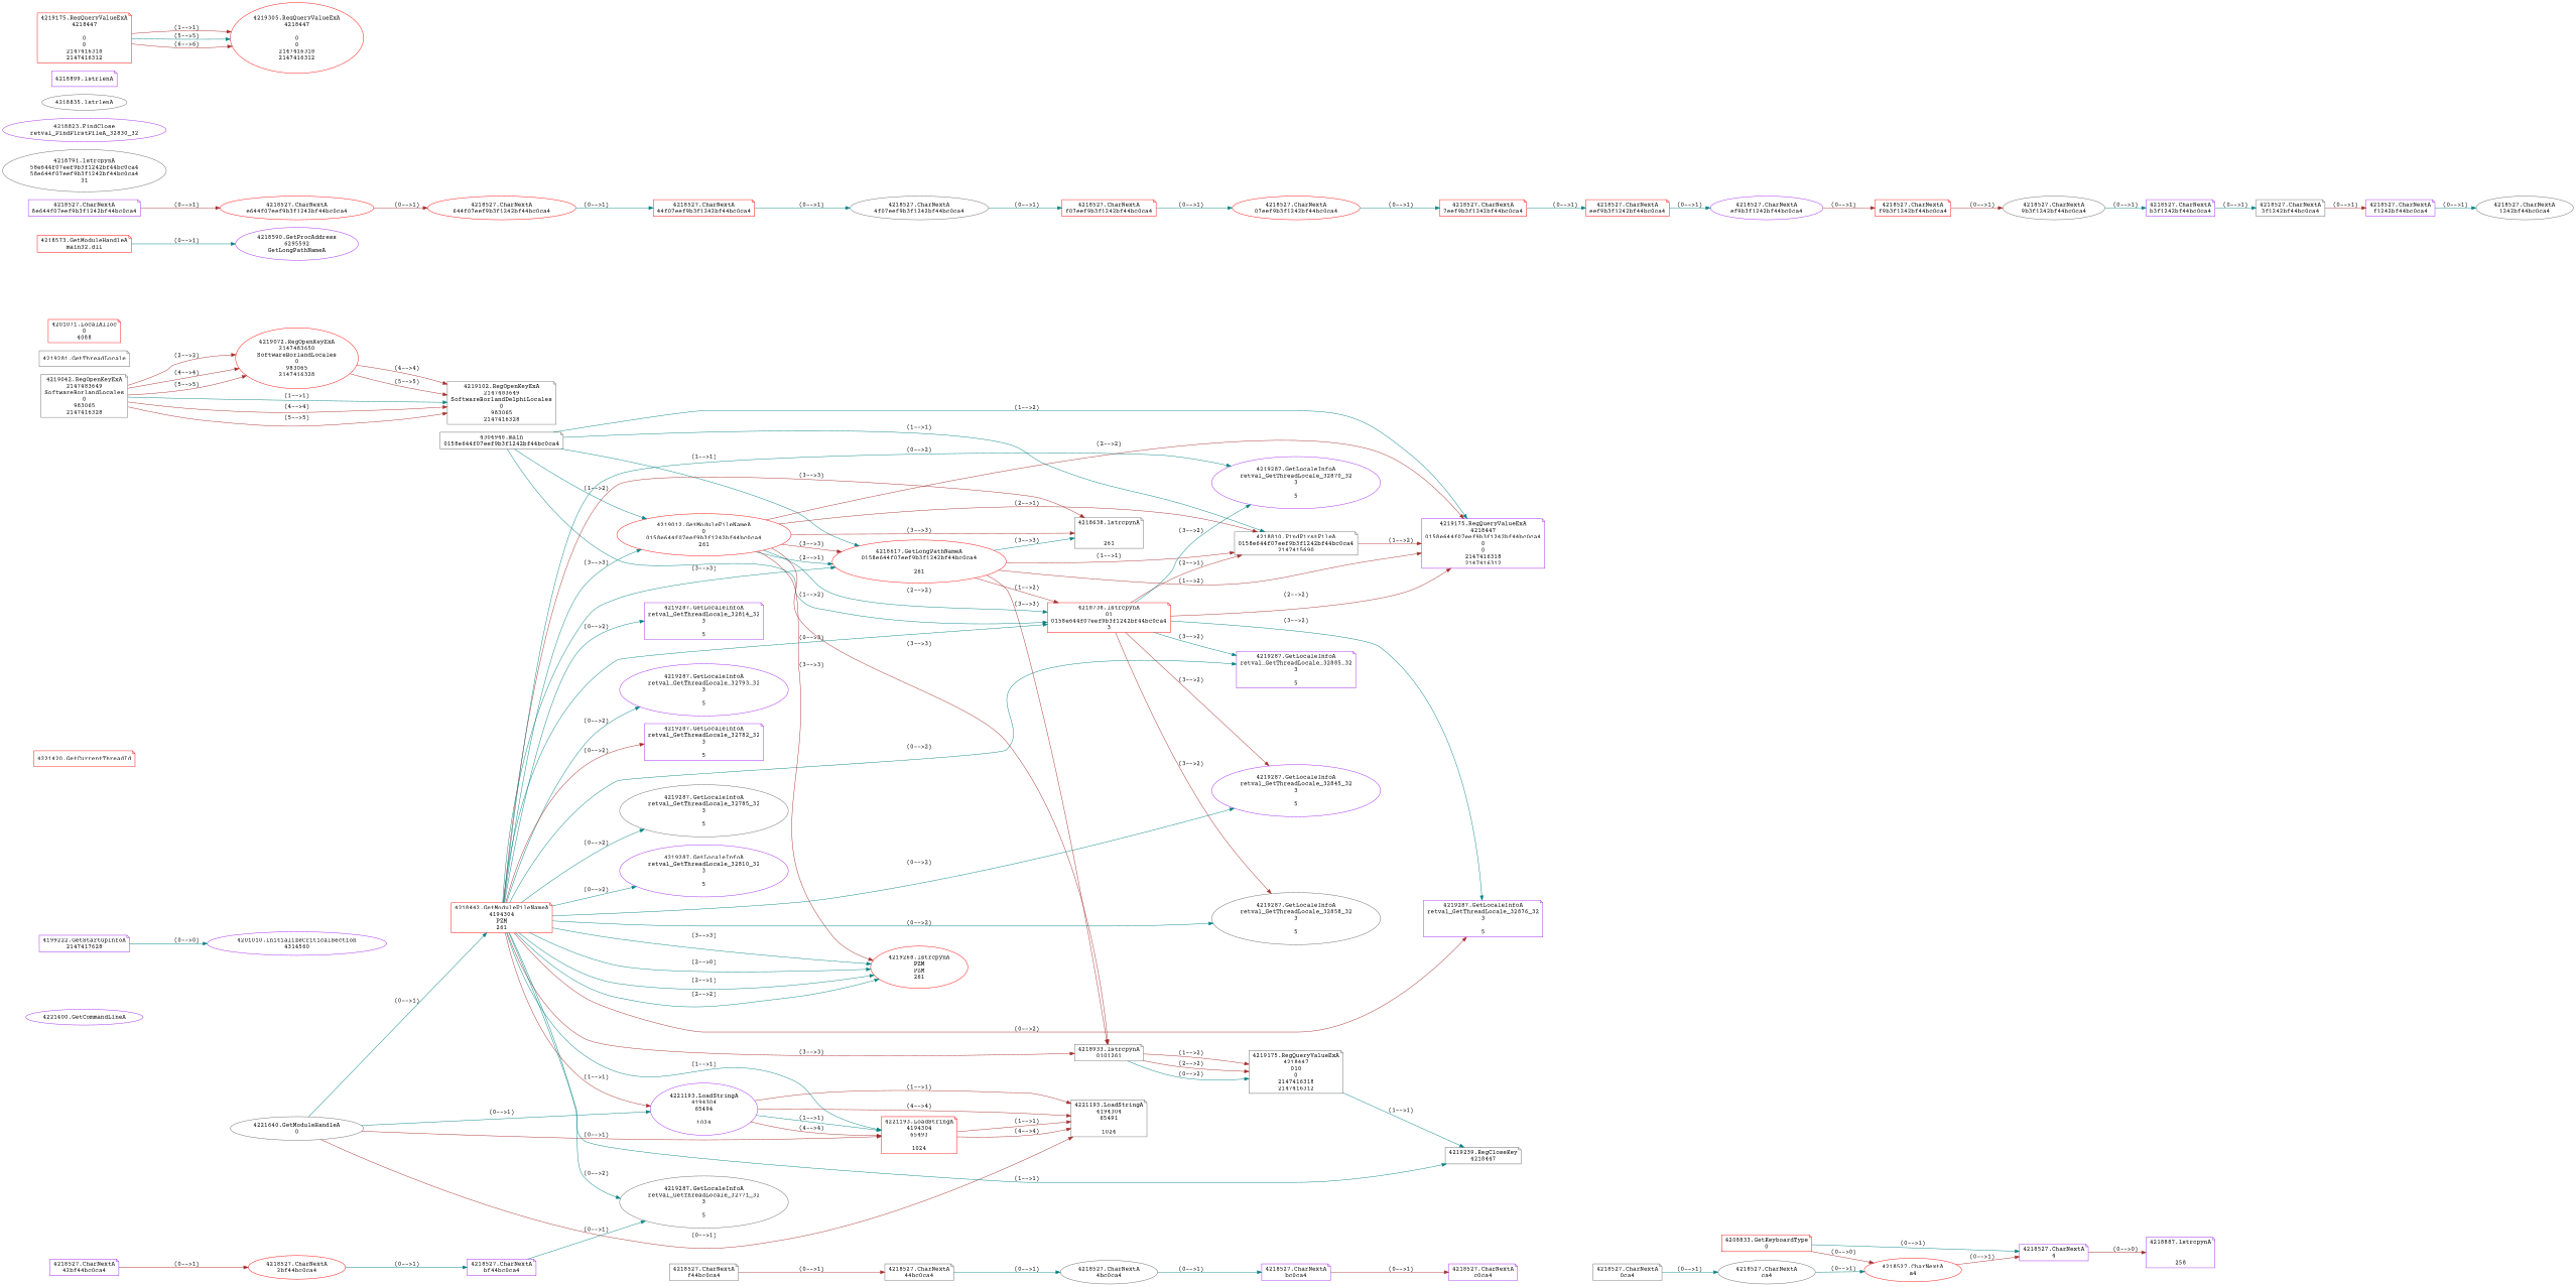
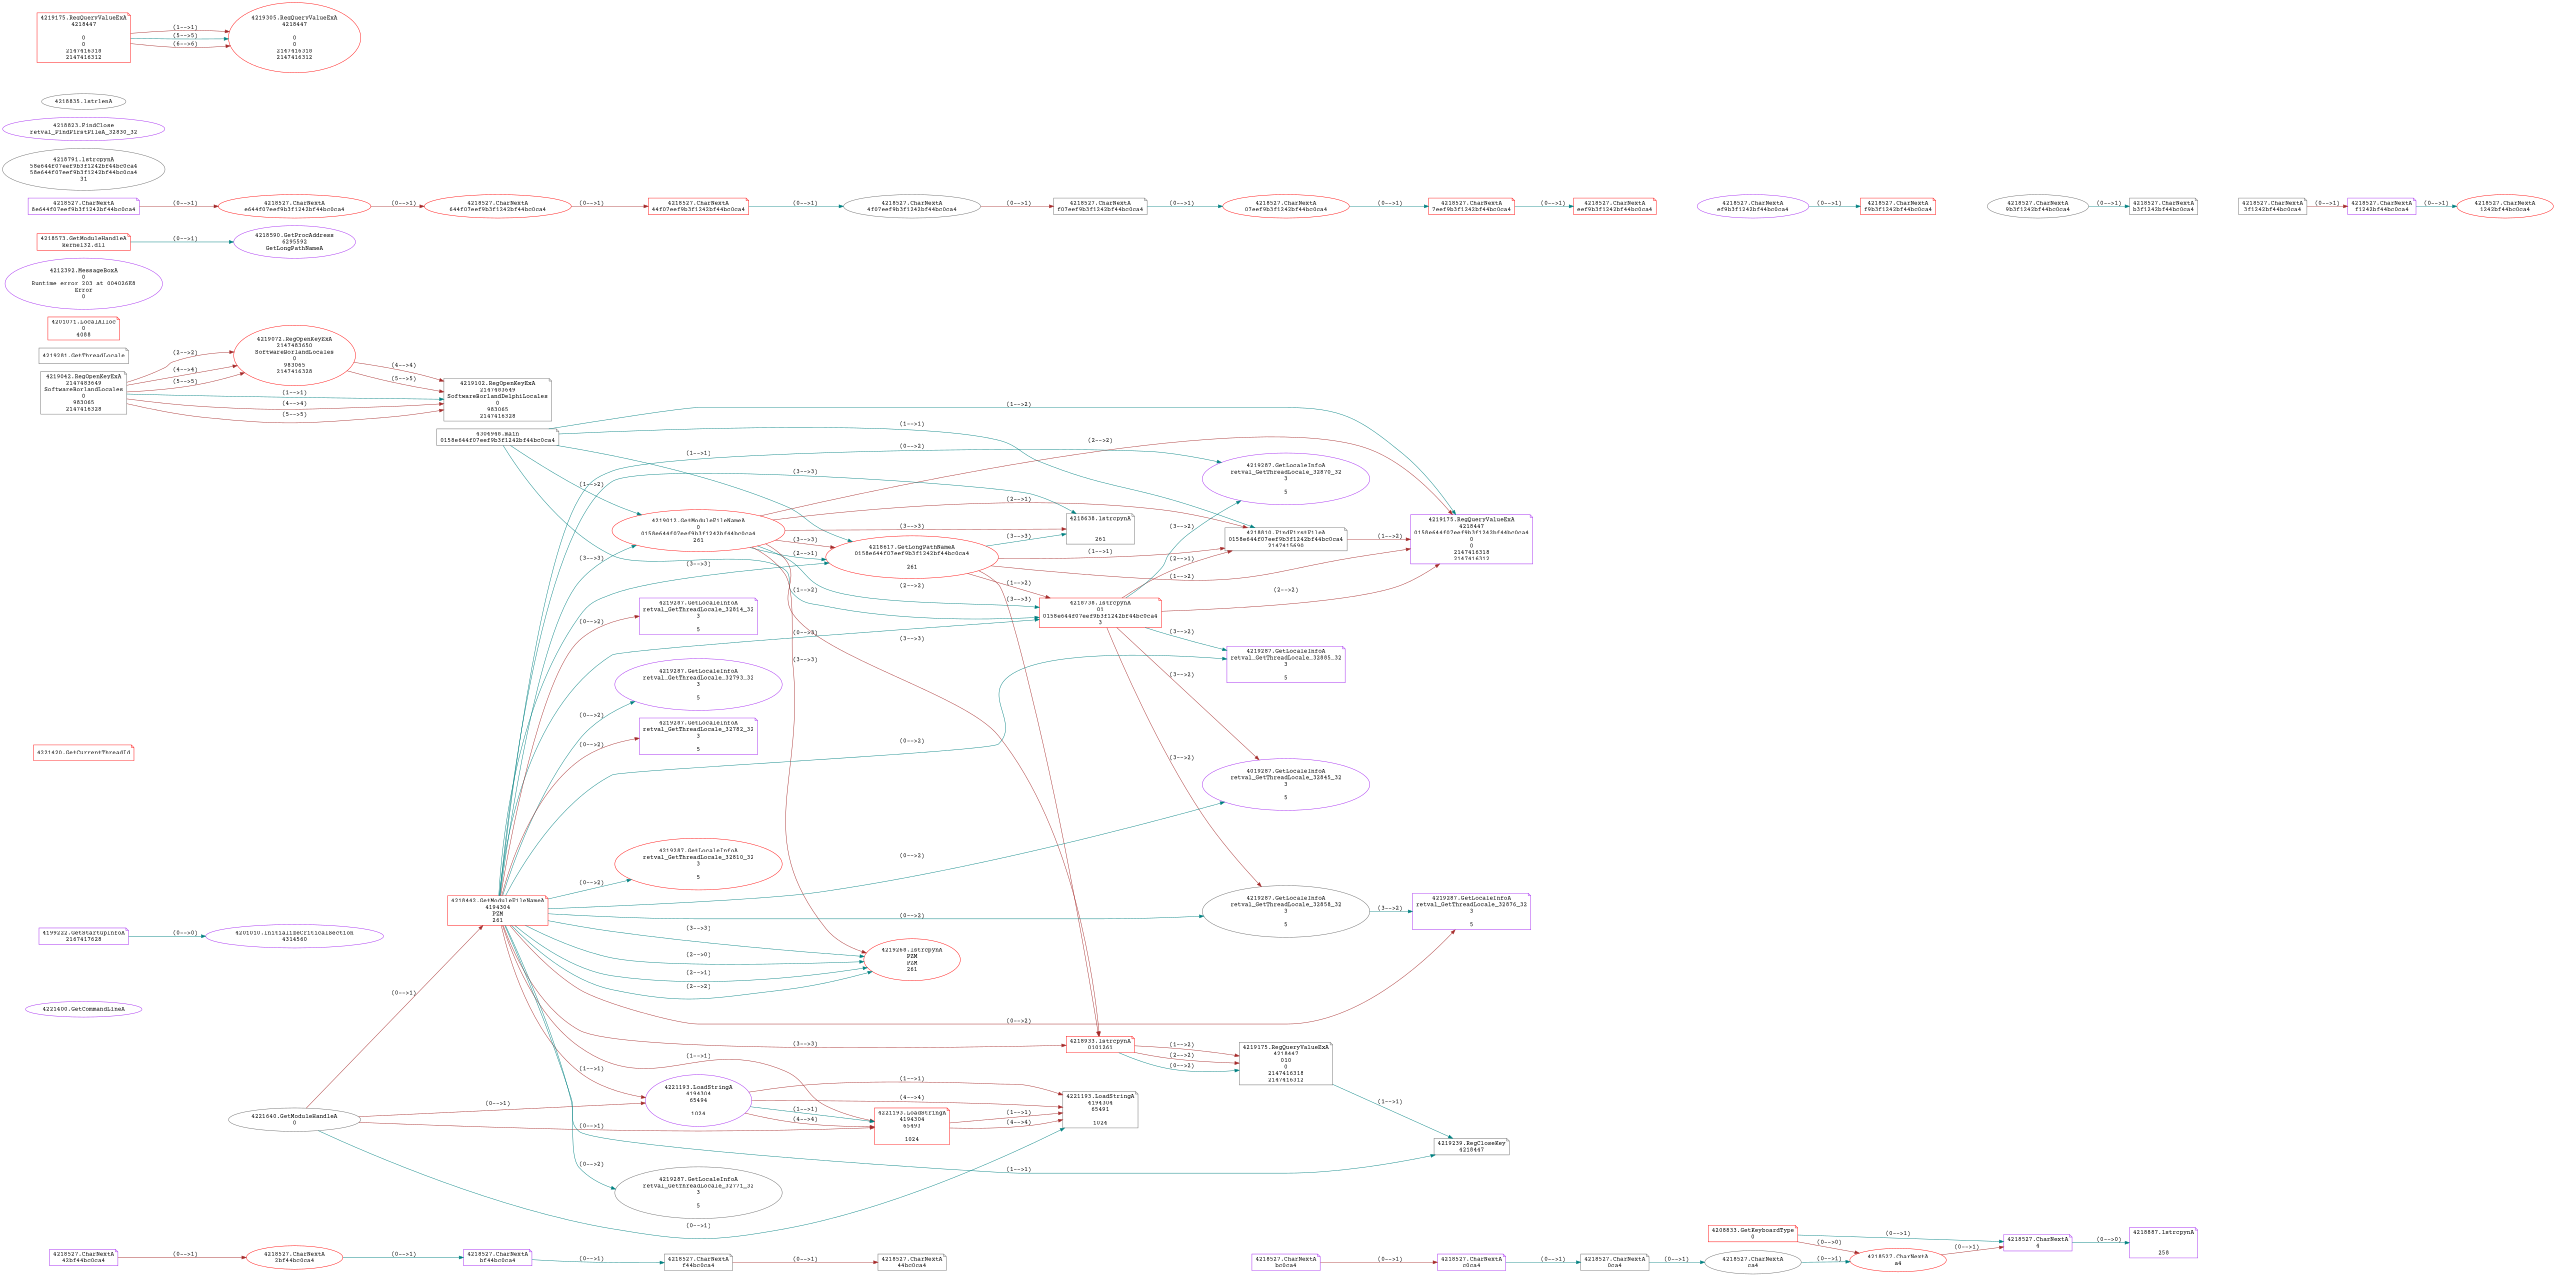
  digraph {
    fontname="Courier Prime"
    rankdir=LR
    node [color=purple fontname="Courier Prime" shape=note]
    edge [color=teal fontname="Courier Prime"]
    n1 [color=gray40 label="4304948.main\n0158e644f07eef9b3f1242bf44bc0ca4"]
    n2 [color=red label="4219012.GetModuleFileNameA\n0\n0158e644f07eef9b3f1242bf44bc0ca4\n261" shape=ellipse]
    n3 [color=red label="4218617.GetLongPathNameA\n0158e644f07eef9b3f1242bf44bc0ca4\n\n261" shape=ellipse]
    n4 [color=red label="4218738.lstrcpynA\n01\n0158e644f07eef9b3f1242bf44bc0ca4\n3"]
    n5 [color=gray40 label="4218810.FindFirstFileA\n0158e644f07eef9b3f1242bf44bc0ca4\n2147415690"]
    n6 [label="4219175.RegQueryValueExA\n4218447\n0158e644f07eef9b3f1242bf44bc0ca4\n0\n0\n2147416318\n2147416312"]
    n7 [color=red label="4219268.lstrcpynA\nPZM\nPZM\n261" shape=ellipse]
-   n8 [color=gray40 label="4218933.lstrcpynA\n0101261"]
+   n8 [color=red label="4218933.lstrcpynA\n0101261"]
    n9 [color=gray40 label="4218638.lstrcpynA\n\n\n261"]
    n10 [label="4219287.GetLocaleInfoA\nretval_GetThreadLocale_32885_32\n3\n\n5"]
-   n11 [label="4219287.GetLocaleInfoA\nretval_GetThreadLocale_32845_32\n3\n\n5" shape=ellipse]
+   n11 [label="4019287.GetLocaleInfoA\nretval_GetThreadLocale_32845_32\n3\n\n5" shape=ellipse]
    n12 [label="4219287.GetLocaleInfoA\nretval_GetThreadLocale_32876_32\n3\n\n5"]
    n13 [color=gray40 label="4219287.GetLocaleInfoA\nretval_GetThreadLocale_32858_32\n3\n\n5" shape=ellipse]
    n14 [label="4219287.GetLocaleInfoA\nretval_GetThreadLocale_32870_32\n3\n\n5" shape=ellipse]
    n15 [color=gray40 label="4221640.GetModuleHandleA\n0" shape=ellipse]
    n16 [color=red label="4218442.GetModuleFileNameA\n4194304\nPZM\n261"]
    n17 [label="4221193.LoadStringA\n4194304\n65494\n\n1024" shape=ellipse]
    n18 [color=red label="4221193.LoadStringA\n4194304\n65493\n\n1024"]
    n19 [color=gray40 label="4221193.LoadStringA\n4194304\n65491\n\n1024"]
    n20 [color=gray40 label="4219287.GetLocaleInfoA\nretval_GetThreadLocale_32771_32\n3\n\n5" shape=ellipse]
    n21 [label="4219287.GetLocaleInfoA\nretval_GetThreadLocale_32793_32\n3\n\n5" shape=ellipse]
    n22 [label="4219287.GetLocaleInfoA\nretval_GetThreadLocale_32782_32\n3\n\n5"]
-   n23 [color=gray40 label="4219287.GetLocaleInfoA\nretval_GetThreadLocale_32785_32\n3\n\n5" shape=ellipse]
-   n24 [label="4219287.GetLocaleInfoA\nretval_GetThreadLocale_32810_32\n3\n\n5" shape=ellipse]
+   n24 [color=red label="4219287.GetLocaleInfoA\nretval_GetThreadLocale_32810_32\n3\n\n5" shape=ellipse]
    n25 [label="4219287.GetLocaleInfoA\nretval_GetThreadLocale_32814_32\n3\n\n5"]
    n26 [color=gray40 label="4219239.RegCloseKey\n4218447"]
    n27 [color=red label="4208833.GetKeyboardType\n0"]
    n28 [color=red label="4218527.CharNextA\na4" shape=ellipse]
    n29 [label="4218527.CharNextA\n4"]
    n30 [label="4218887.lstrcpynA\n\n\n258"]
    n31 [label="4221400.GetCommandLineA\n" shape=ellipse]
-   n32 [label="4199222.GetStartupInfoA\n2147417628"]
+   n32 [label="4199222.GetStartupInfoA\n2167417628"]
    n33 [label="4201010.InitializeCriticalSection\n4314560" shape=ellipse]
    n34 [color=red label="4221420.GetCurrentThreadId\n"]
    n35 [color=gray40 label="4219175.RegQueryValueExA\n4218447\n010\n0\n2147416318\n2147416312"]
    n36 [color=gray40 label="4219042.RegOpenKeyExA\n2147483649\nSoftware\Borland\Locales\n0\n983065\n2147416328"]
    n37 [color=red label="4219072.RegOpenKeyExA\n2147483650\nSoftware\Borland\Locales\n0\n983065\n2147416328" shape=ellipse]
    n38 [color=gray40 label="4219102.RegOpenKeyExA\n2147483649\nSoftware\Borland\Delphi\Locales\n0\n983065\n2147416328"]
    n39 [color=gray40 label="4219281.GetThreadLocale\n"]
    n40 [color=red label="4201071.LocalAlloc\n0\n4088"]
-   n42 [color=red label="4218573.GetModuleHandleA\nmain32.dll"]
+   n41 [label="4212392.MessageBoxA\n0\nRuntime error 203 at 004026E8\nError\n0" shape=ellipse]
+   n42 [color=red label="4218573.GetModuleHandleA\nkernel32.dll"]
    n43 [label="4218590.GetProcAddress\n6295592\nGetLongPathNameA" shape=ellipse]
    n44 [label="4218527.CharNextA\n8e644f07eef9b3f1242bf44bc0ca4"]
    n45 [color=red label="4218527.CharNextA\ne644f07eef9b3f1242bf44bc0ca4" shape=ellipse]
    n46 [color=red label="4218527.CharNextA\n644f07eef9b3f1242bf44bc0ca4" shape=ellipse]
    n47 [color=red label="4218527.CharNextA\n44f07eef9b3f1242bf44bc0ca4"]
    n48 [color=gray40 label="4218527.CharNextA\n4f07eef9b3f1242bf44bc0ca4" shape=ellipse]
-   n49 [color=red label="4218527.CharNextA\nf07eef9b3f1242bf44bc0ca4"]
+   n49 [color=gray40 label="4218527.CharNextA\nf07eef9b3f1242bf44bc0ca4"]
    n50 [color=red label="4218527.CharNextA\n07eef9b3f1242bf44bc0ca4" shape=ellipse]
    n51 [color=red label="4218527.CharNextA\n7eef9b3f1242bf44bc0ca4"]
    n52 [color=red label="4218527.CharNextA\neef9b3f1242bf44bc0ca4"]
    n53 [label="4218527.CharNextA\nef9b3f1242bf44bc0ca4" shape=ellipse]
    n54 [color=red label="4218527.CharNextA\nf9b3f1242bf44bc0ca4"]
    n55 [color=gray40 label="4218527.CharNextA\n9b3f1242bf44bc0ca4" shape=ellipse]
-   n56 [label="4218527.CharNextA\nb3f1242bf44bc0ca4"]
+   n56 [color=gray40 label="4218527.CharNextA\nb3f1242bf44bc0ca4"]
    n57 [color=gray40 label="4218527.CharNextA\n3f1242bf44bc0ca4"]
    n58 [label="4218527.CharNextA\nf1242bf44bc0ca4"]
-   n59 [color=gray40 label="4218527.CharNextA\n1242bf44bc0ca4" shape=ellipse]
+   n59 [color=red label="4218527.CharNextA\n1242bf44bc0ca4" shape=ellipse]
    n60 [label="4218527.CharNextA\n42bf44bc0ca4"]
    n61 [color=red label="4218527.CharNextA\n2bf44bc0ca4" shape=ellipse]
    n62 [label="4218527.CharNextA\nbf44bc0ca4"]
    n63 [color=gray40 label="4218527.CharNextA\nf44bc0ca4"]
    n64 [color=gray40 label="4218527.CharNextA\n44bc0ca4"]
-   n65 [color=gray40 label="4218527.CharNextA\n4bc0ca4" shape=ellipse]
    n66 [label="4218527.CharNextA\nbc0ca4"]
    n67 [label="4218527.CharNextA\nc0ca4"]
    n68 [color=gray40 label="4218527.CharNextA\n0ca4"]
    n69 [color=gray40 label="4218527.CharNextA\nca4" shape=ellipse]
    n70 [color=gray40 label="4218791.lstrcpynA\n58e644f07eef9b3f1242bf44bc0ca4\n58e644f07eef9b3f1242bf44bc0ca4\n31" shape=ellipse]
    n71 [label="4218823.FindClose\nretval_FindFirstFileA_32830_32" shape=ellipse]
    n72 [color=gray40 label="4218835.lstrlenA\n" shape=ellipse]
-   n73 [label="4218899.lstrlenA\n"]
    n74 [color=red label="4219175.RegQueryValueExA\n4218447\n\n0\n0\n2147416318\n2147416312"]
    n75 [color=red label="4219305.RegQueryValueExA\n4218447\n\n0\n0\n2147416318\n2147416312" shape=ellipse]
    n1 -> n2 [label="(1-->2)"]
    n1 -> n3 [label="(1-->1)"]
    n1 -> n4 [label="(1-->2)"]
    n1 -> n5 [label="(1-->1)"]
    n1 -> n6 [label="(1-->2)"]
    n2 -> n3 [label="(2-->1)"]
    n2 -> n3 [color=brown label="(3-->3)"]
    n2 -> n4 [label="(2-->2)"]
    n2 -> n5 [color=brown label="(2-->1)"]
    n2 -> n6 [color=brown label="(2-->2)"]
    n2 -> n7 [color=brown label="(3-->3)"]
    n2 -> n8 [color=brown label="(3-->3)"]
    n2 -> n9 [color=brown label="(3-->3)"]
    n3 -> n4 [color=brown label="(1-->2)"]
    n3 -> n5 [color=brown label="(1-->1)"]
    n3 -> n6 [color=brown label="(1-->2)"]
    n3 -> n8 [color=brown label="(3-->3)"]
    n3 -> n9 [label="(3-->3)"]
    n4 -> n5 [color=brown label="(2-->1)"]
    n4 -> n6 [color=brown label="(2-->2)"]
    n4 -> n10 [label="(3-->2)"]
    n4 -> n11 [color=brown label="(3-->2)"]
-   n4 -> n12 [label="(3-->2)"]
+   n13 -> n12 [label="(3-->2)"]
    n4 -> n13 [color=brown label="(3-->2)"]
    n4 -> n14 [label="(3-->2)"]
    n5 -> n6 [color=brown label="(1-->2)"]
    n8 -> n35 [color=brown label="(1-->2)"]
    n8 -> n35 [color=brown label="(2-->2)"]
    n8 -> n35 [label="(0-->2)"]
-   n15 -> n16 [label="(0-->1)"]
-   n15 -> n17 [label="(0-->1)"]
+   n15 -> n16 [color=brown label="(0-->1)"]
+   n15 -> n17 [color=brown label="(0-->1)"]
    n15 -> n18 [color=brown label="(0-->1)"]
-   n15 -> n19 [color=brown label="(0-->1)"]
+   n15 -> n19 [label="(0-->1)"]
    n16 -> n2 [label="(3-->3)"]
    n16 -> n3 [label="(3-->3)"]
    n16 -> n4 [label="(0-->3)"]
    n16 -> n7 [label="(2-->1)"]
    n16 -> n7 [label="(2-->2)"]
    n16 -> n7 [label="(3-->3)"]
    n16 -> n7 [label="(2-->0)"]
    n16 -> n8 [color=brown label="(3-->3)"]
-   n16 -> n9 [color=brown label="(3-->3)"]
+   n16 -> n9 [label="(3-->3)"]
    n16 -> n10 [label="(0-->2)"]
    n16 -> n11 [label="(0-->2)"]
    n16 -> n12 [color=brown label="(0-->2)"]
    n16 -> n13 [label="(0-->2)"]
    n16 -> n14 [label="(0-->2)"]
    n16 -> n17 [color=brown label="(1-->1)"]
-   n16 -> n18 [label="(1-->1)"]
+   n16 -> n18 [color=brown label="(1-->1)"]
    n16 -> n20 [label="(0-->2)"]
    n16 -> n21 [label="(0-->2)"]
    n16 -> n22 [color=brown label="(0-->2)"]
-   n16 -> n23 [label="(0-->2)"]
    n16 -> n24 [label="(0-->2)"]
-   n16 -> n25 [label="(0-->2)"]
+   n16 -> n25 [color=brown label="(0-->2)"]
    n16 -> n26 [label="(1-->1)"]
    n17 -> n18 [label="(1-->1)"]
    n17 -> n18 [color=brown label="(4-->4)"]
    n17 -> n19 [color=brown label="(1-->1)"]
    n17 -> n19 [color=brown label="(4-->4)"]
    n18 -> n19 [color=brown label="(1-->1)"]
    n18 -> n19 [color=brown label="(4-->4)"]
    n27 -> n28 [color=brown label="(0-->0)"]
    n27 -> n29 [label="(0-->1)"]
    n28 -> n29 [color=brown label="(0-->1)"]
-   n29 -> n30 [color=brown label="(0-->0)"]
+   n29 -> n30 [label="(0-->0)"]
    n32 -> n33 [label="(0-->0)"]
    n35 -> n26 [label="(1-->1)"]
    n36 -> n37 [color=brown label="(2-->2)"]
    n36 -> n37 [color=brown label="(4-->4)"]
    n36 -> n37 [color=brown label="(5-->5)"]
    n36 -> n38 [label="(1-->1)"]
    n36 -> n38 [color=brown label="(4-->4)"]
    n36 -> n38 [color=brown label="(5-->5)"]
    n37 -> n38 [color=brown label="(4-->4)"]
    n37 -> n38 [color=brown label="(5-->5)"]
    n42 -> n43 [label="(0-->1)"]
    n44 -> n45 [color=brown label="(0-->1)"]
    n45 -> n46 [color=brown label="(0-->1)"]
-   n46 -> n47 [label="(0-->1)"]
+   n46 -> n47 [color=brown label="(0-->1)"]
    n47 -> n48 [label="(0-->1)"]
-   n48 -> n49 [label="(0-->1)"]
+   n48 -> n49 [color=brown label="(0-->1)"]
    n49 -> n50 [label="(0-->1)"]
    n50 -> n51 [label="(0-->1)"]
    n51 -> n52 [label="(0-->1)"]
-   n52 -> n53 [label="(0-->1)"]
-   n53 -> n54 [color=brown label="(0-->1)"]
-   n54 -> n55 [color=brown label="(0-->1)"]
+   n53 -> n54 [label="(0-->1)"]
    n55 -> n56 [label="(0-->1)"]
-   n56 -> n57 [label="(0-->1)"]
    n57 -> n58 [color=brown label="(0-->1)"]
    n58 -> n59 [label="(0-->1)"]
    n60 -> n61 [color=brown label="(0-->1)"]
    n61 -> n62 [label="(0-->1)"]
-   n62 -> n20 [label="(0-->1)"]
+   n62 -> n63 [label="(0-->1)"]
    n63 -> n64 [color=brown label="(0-->1)"]
-   n64 -> n65 [label="(0-->1)"]
-   n65 -> n66 [label="(0-->1)"]
    n66 -> n67 [color=brown label="(0-->1)"]
+   n67 -> n68 [label="(0-->1)"]
    n68 -> n69 [label="(0-->1)"]
    n69 -> n28 [label="(0-->1)"]
    n74 -> n75 [color=brown label="(1-->1)"]
    n74 -> n75 [label="(5-->5)"]
    n74 -> n75 [color=brown label="(6-->6)"]
  }
